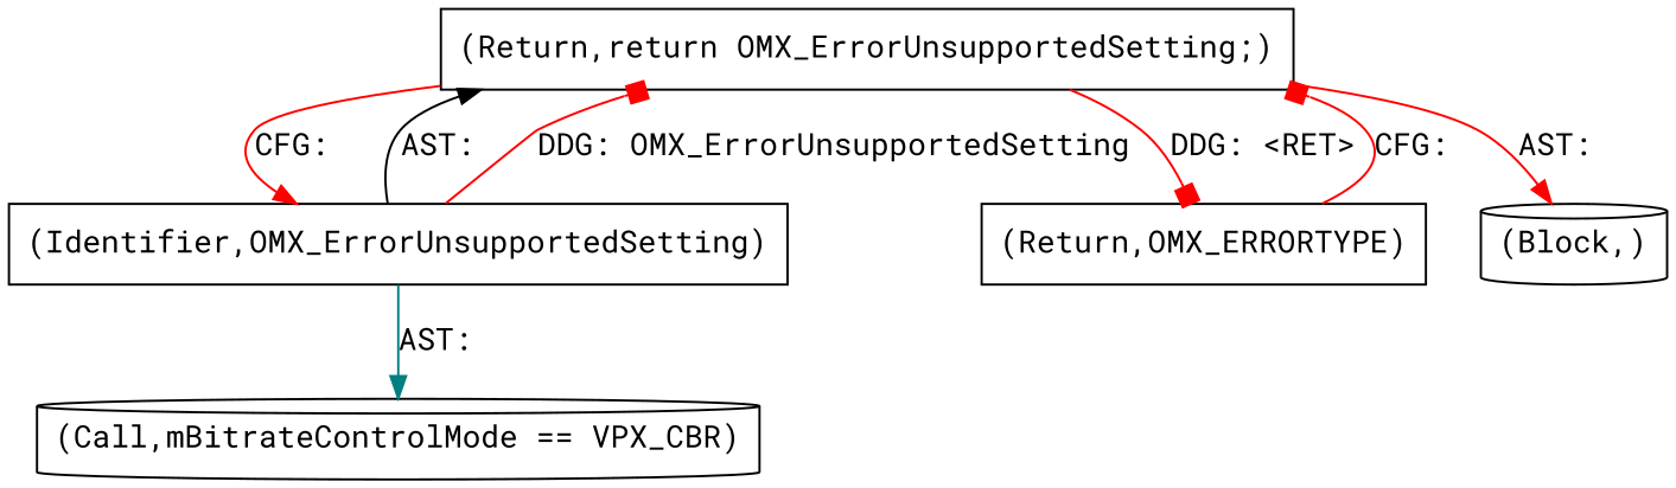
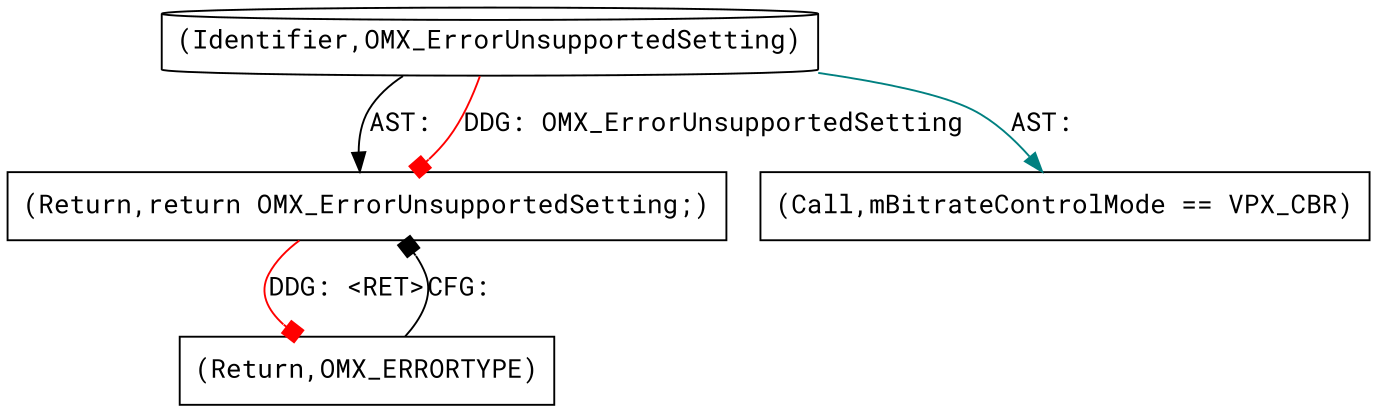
  digraph {
    fontname="Roboto Mono"
    node [fontname="Roboto Mono" shape=cylinder]
    edge [arrowhead=normal color=red fontname="Roboto Mono"]
    n1 [label="(Return,return OMX_ErrorUnsupportedSetting;)" shape=box]
-   n2 [label="(Identifier,OMX_ErrorUnsupportedSetting)" shape=box]
+   n2 [label="(Identifier,OMX_ErrorUnsupportedSetting)"]
    n3 [label="(Return,OMX_ERRORTYPE)" shape=box]
-   n4 [label="(Block,)"]
-   n5 [label="(Call,mBitrateControlMode == VPX_CBR)"]
-   n1 -> n2 [label="CFG: "]
+   n5 [label="(Call,mBitrateControlMode == VPX_CBR)" shape=box]
    n1 -> n3 [arrowhead=box label="DDG: <RET>"]
-   n1 -> n4 [label="AST: "]
    n2 -> n1 [color=black label="AST: "]
    n2 -> n1 [arrowhead=box label="DDG: OMX_ErrorUnsupportedSetting"]
    n2 -> n5 [color=teal label="AST: "]
-   n3 -> n1 [arrowhead=box label="CFG: "]
+   n3 -> n1 [arrowhead=box color=black label="CFG: "]
  }
